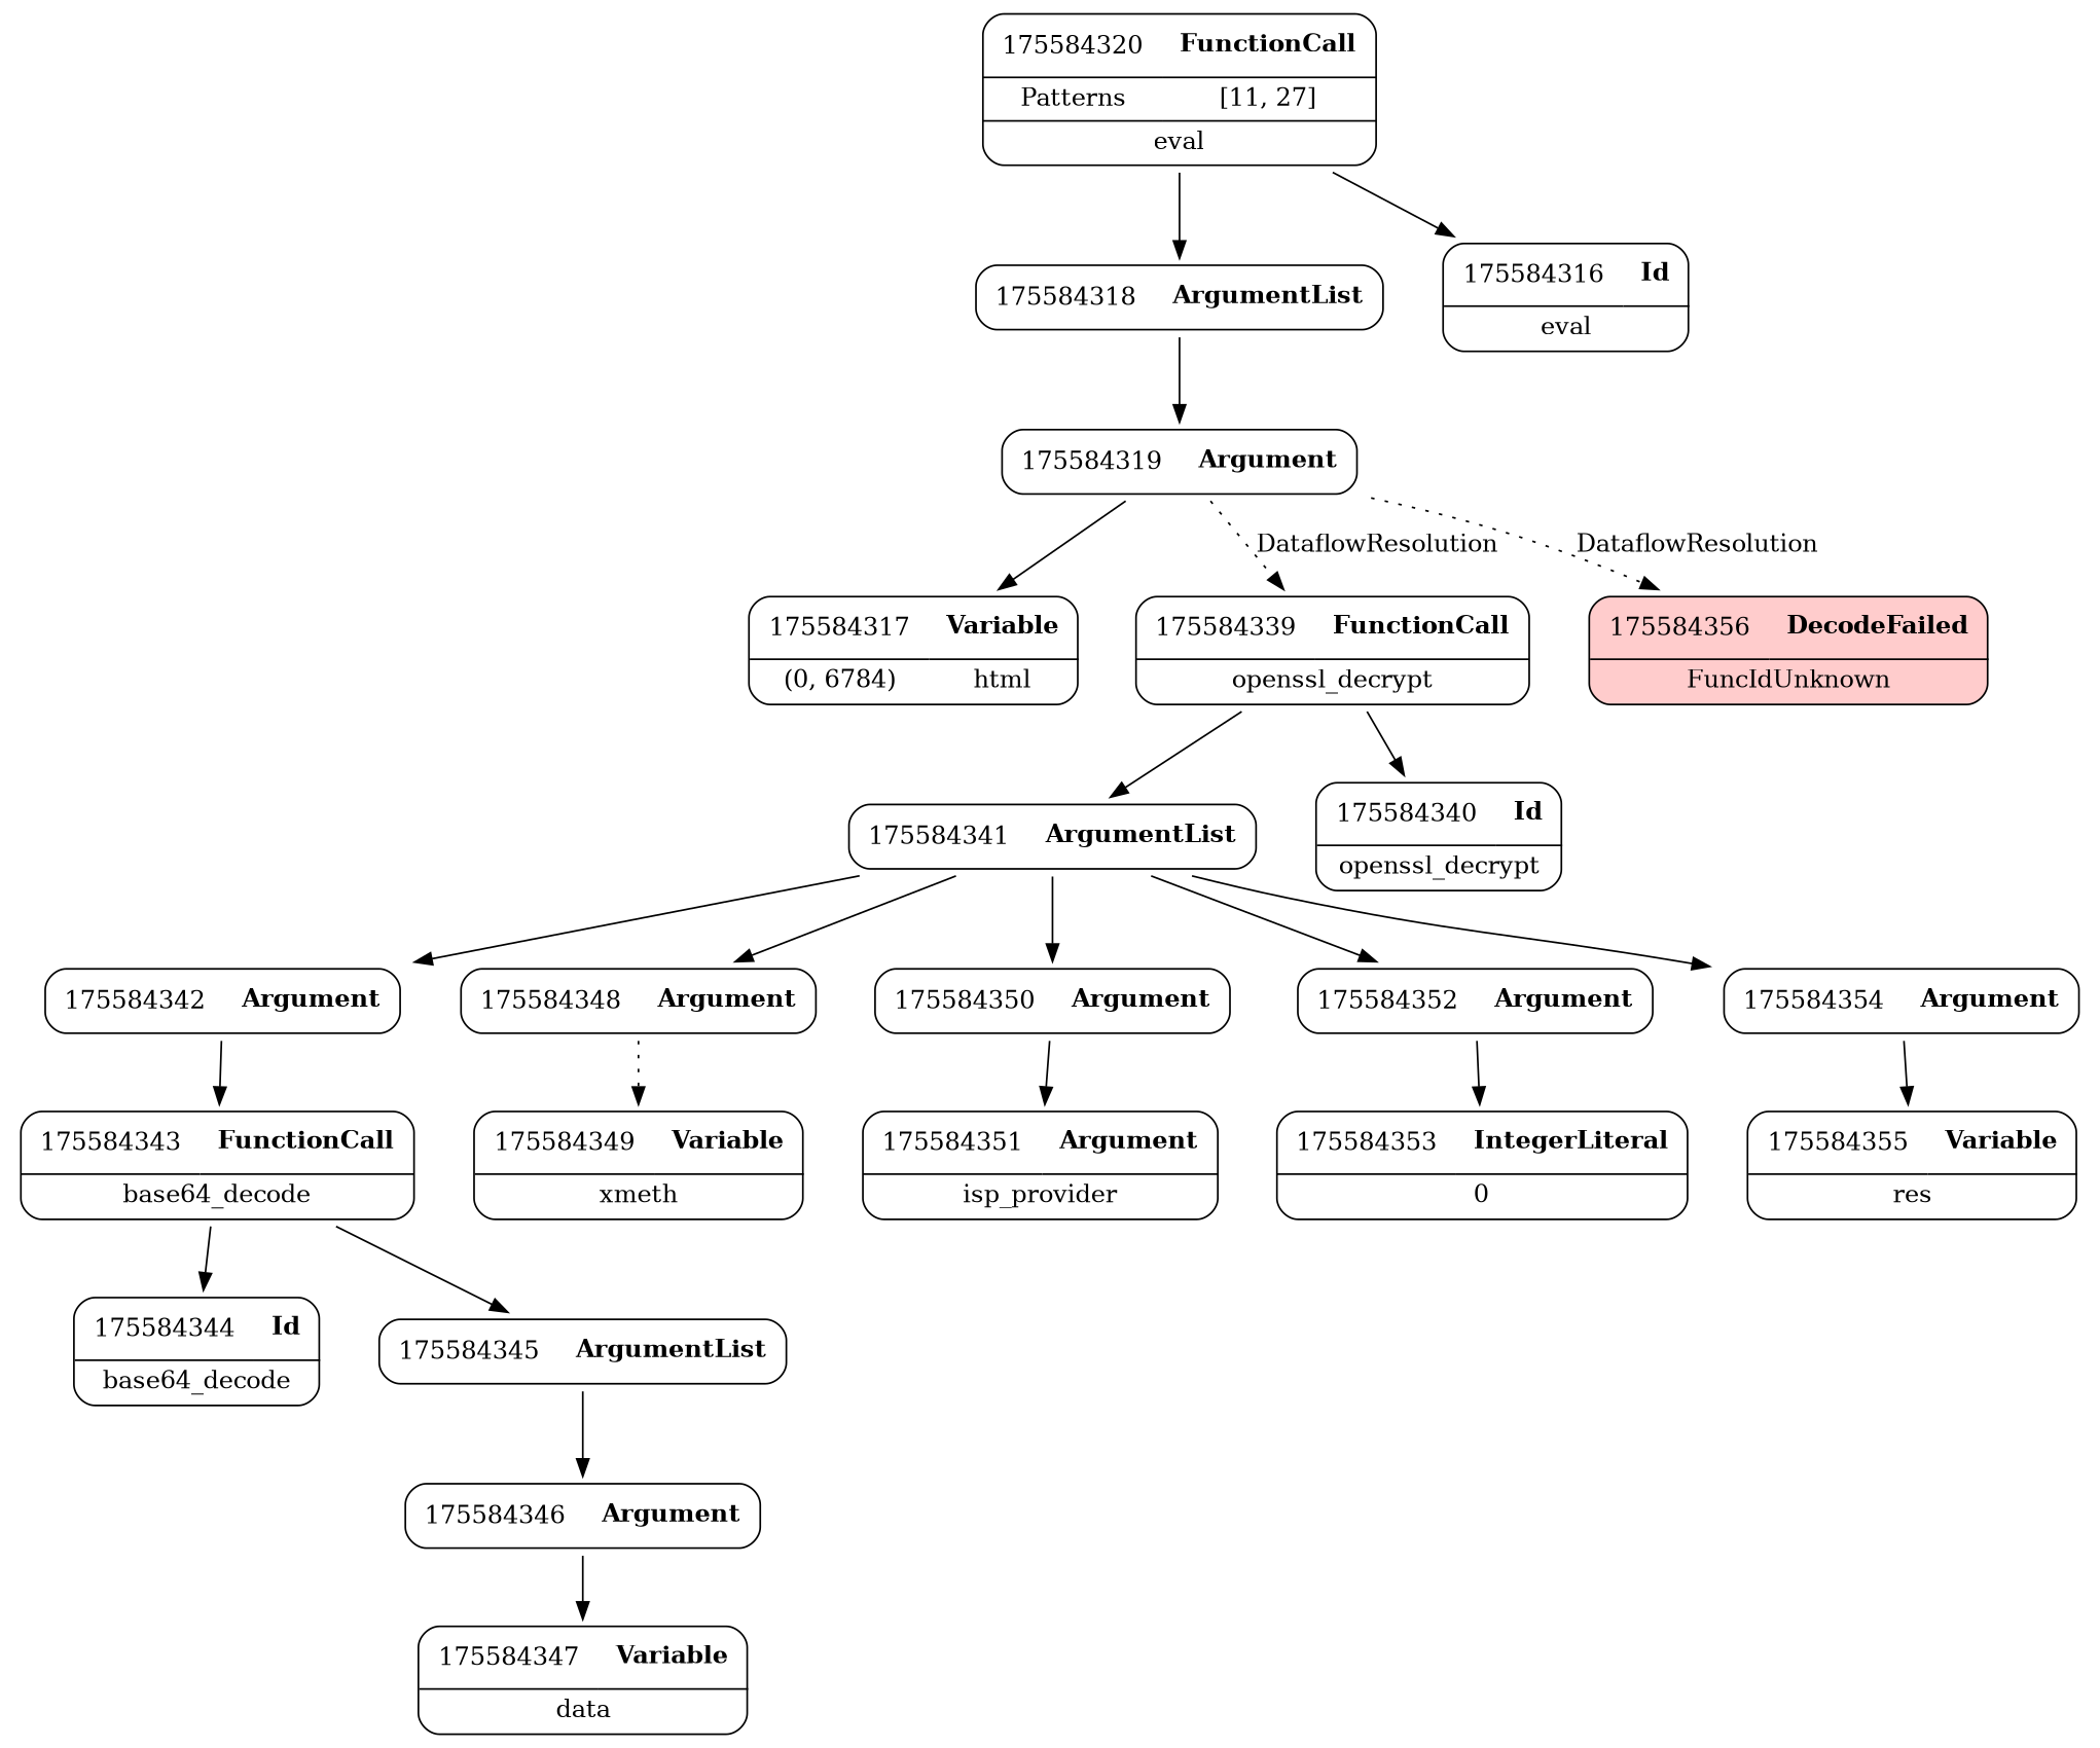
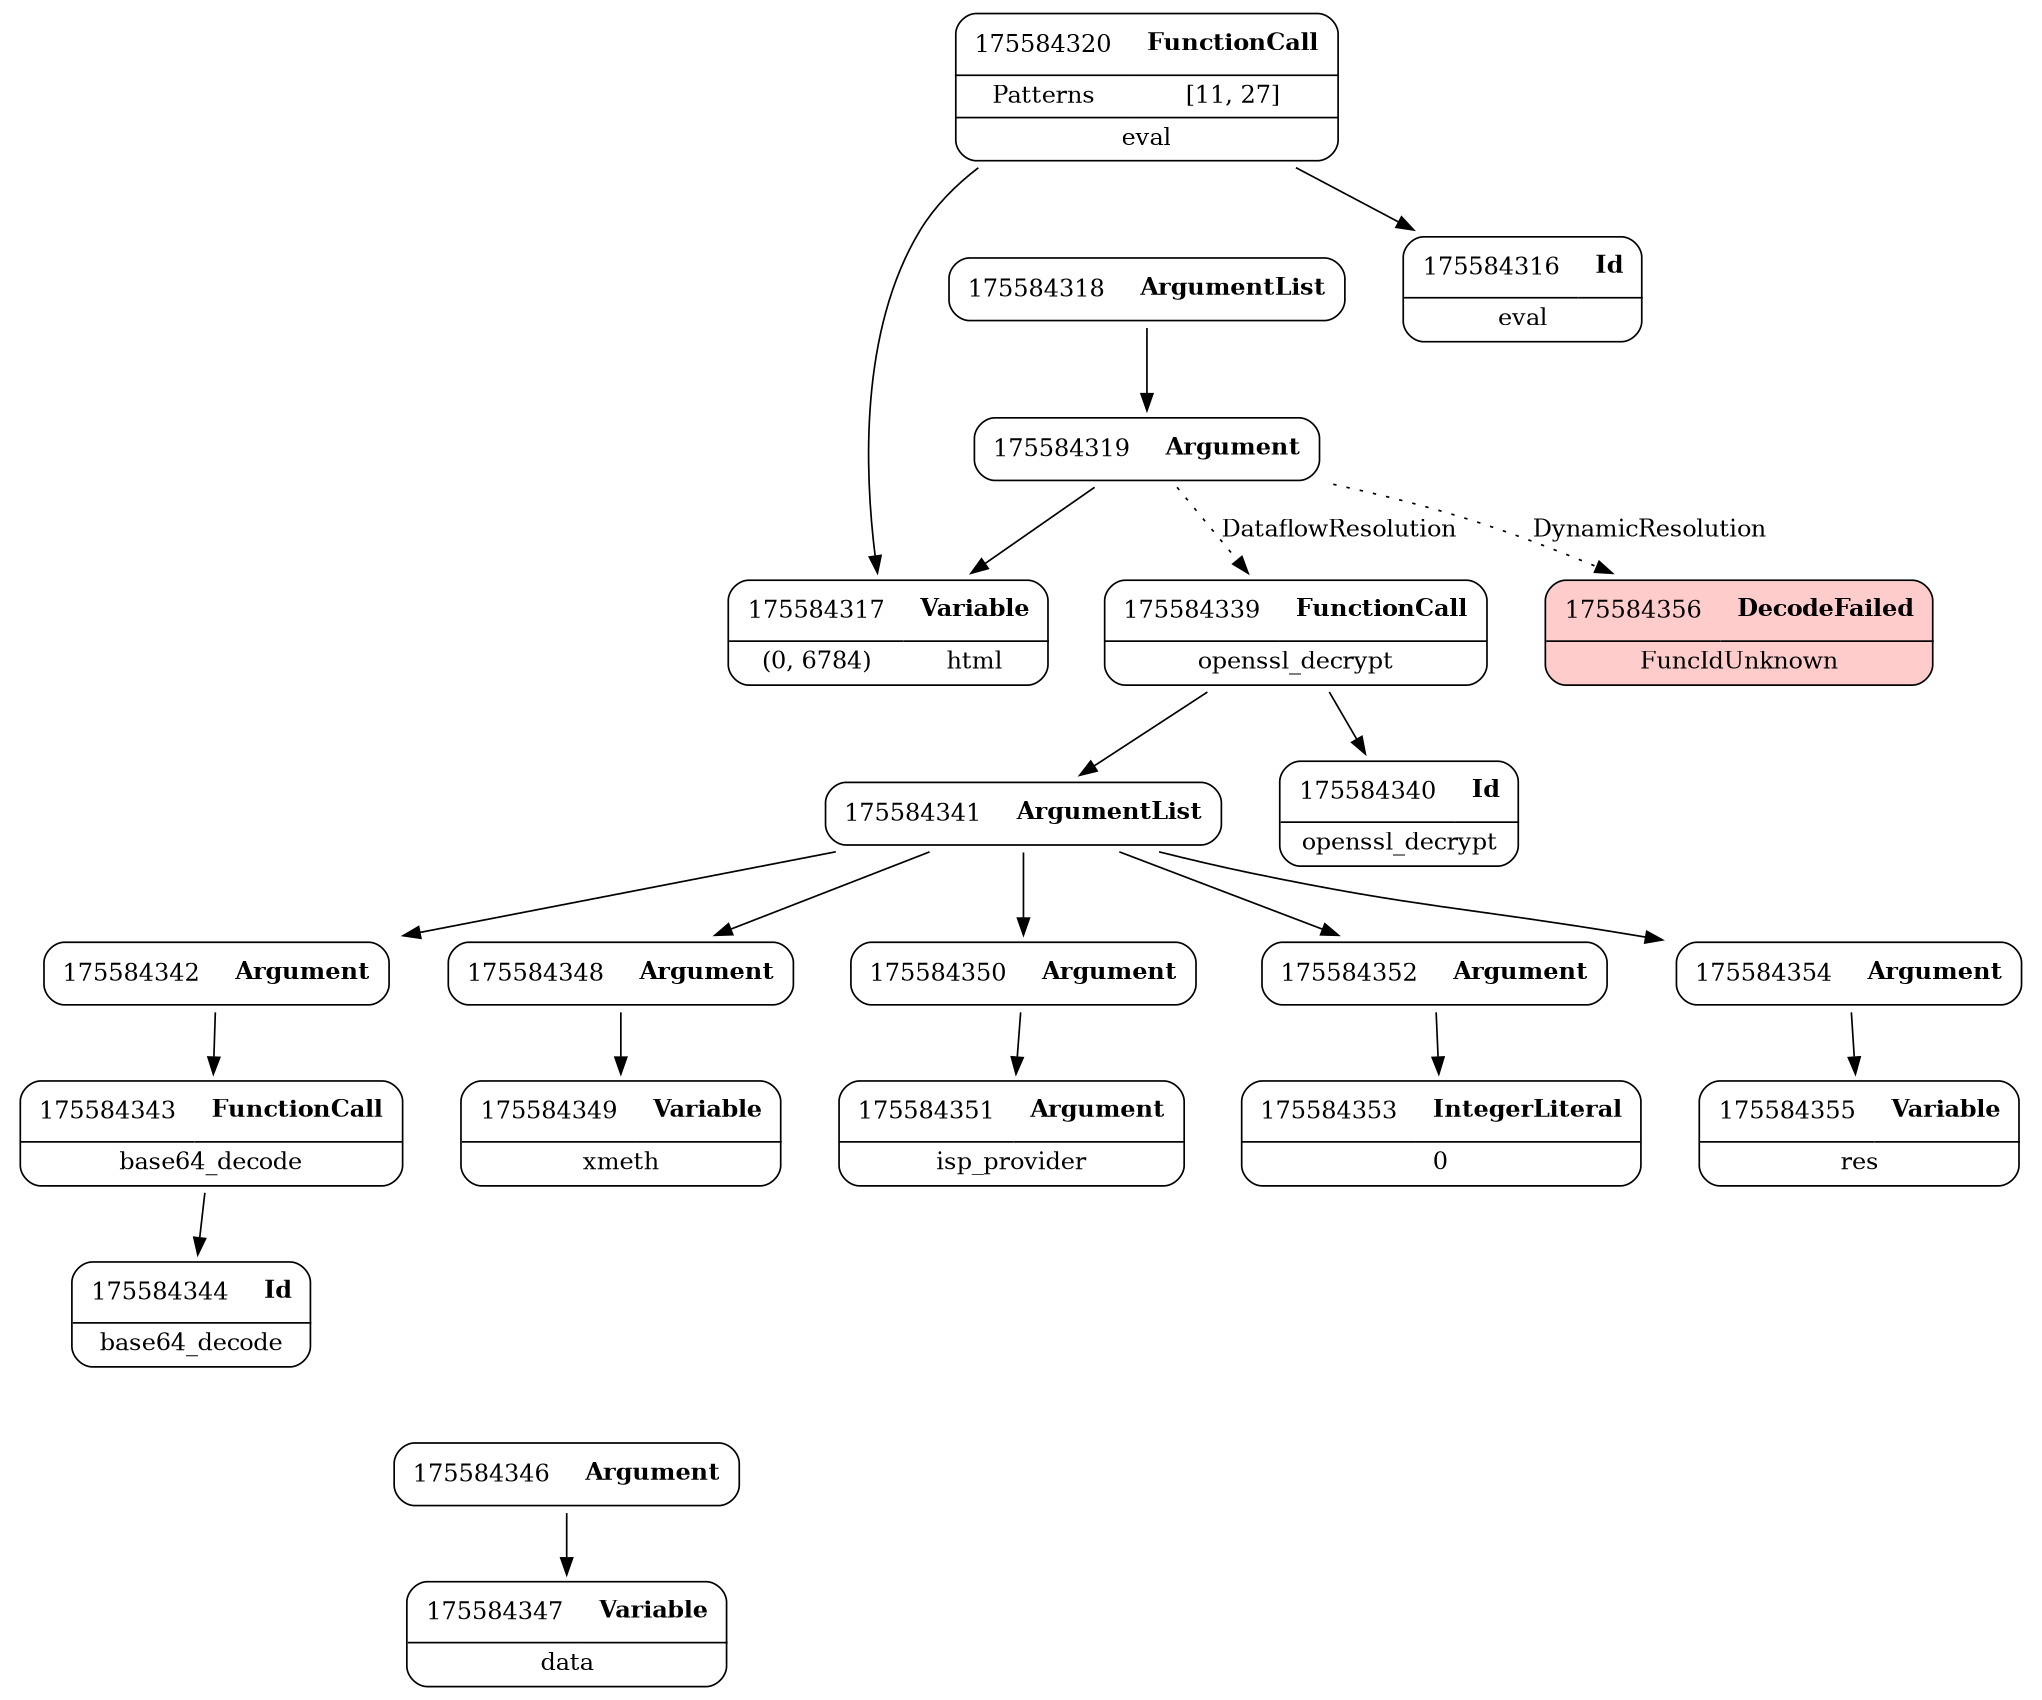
  digraph {
    node [shape=none]
    edge [weight=2]
    n1 [label=<<TABLE border='1' cellspacing='0' cellpadding='10' style='rounded' ><TR><TD border='0'>175584343</TD><TD border='0'><B>FunctionCall</B></TD></TR><HR/><TR><TD border='0' cellpadding='5' colspan='2'>base64_decode</TD></TR></TABLE>>]
    n2 [label=<<TABLE border='1' cellspacing='0' cellpadding='10' style='rounded' ><TR><TD border='0'>175584344</TD><TD border='0'><B>Id</B></TD></TR><HR/><TR><TD border='0' cellpadding='5' colspan='2'>base64_decode</TD></TR></TABLE>>]
-   n3 [label=<<TABLE border='1' cellspacing='0' cellpadding='10' style='rounded' ><TR><TD border='0'>175584345</TD><TD border='0'><B>ArgumentList</B></TD></TR></TABLE>>]
    n4 [label=<<TABLE border='1' cellspacing='0' cellpadding='10' style='rounded' ><TR><TD border='0'>175584346</TD><TD border='0'><B>Argument</B></TD></TR></TABLE>>]
    n5 [label=<<TABLE border='1' cellspacing='0' cellpadding='10' style='rounded' ><TR><TD border='0'>175584347</TD><TD border='0'><B>Variable</B></TD></TR><HR/><TR><TD border='0' cellpadding='5' colspan='2'>data</TD></TR></TABLE>>]
    n6 [label=<<TABLE border='1' cellspacing='0' cellpadding='10' style='rounded' ><TR><TD border='0'>175584342</TD><TD border='0'><B>Argument</B></TD></TR></TABLE>>]
    n7 [label=<<TABLE border='1' cellspacing='0' cellpadding='10' style='rounded' ><TR><TD border='0'>175584341</TD><TD border='0'><B>ArgumentList</B></TD></TR></TABLE>>]
    n8 [label=<<TABLE border='1' cellspacing='0' cellpadding='10' style='rounded' ><TR><TD border='0'>175584348</TD><TD border='0'><B>Argument</B></TD></TR></TABLE>>]
    n9 [label=<<TABLE border='1' cellspacing='0' cellpadding='10' style='rounded' ><TR><TD border='0'>175584350</TD><TD border='0'><B>Argument</B></TD></TR></TABLE>>]
    n10 [label=<<TABLE border='1' cellspacing='0' cellpadding='10' style='rounded' ><TR><TD border='0'>175584352</TD><TD border='0'><B>Argument</B></TD></TR></TABLE>>]
    n11 [label=<<TABLE border='1' cellspacing='0' cellpadding='10' style='rounded' ><TR><TD border='0'>175584354</TD><TD border='0'><B>Argument</B></TD></TR></TABLE>>]
    n12 [label=<<TABLE border='1' cellspacing='0' cellpadding='10' style='rounded' ><TR><TD border='0'>175584349</TD><TD border='0'><B>Variable</B></TD></TR><HR/><TR><TD border='0' cellpadding='5' colspan='2'>xmeth</TD></TR></TABLE>>]
    n13 [label=<<TABLE border='1' cellspacing='0' cellpadding='10' style='rounded' ><TR><TD border='0'>175584351</TD><TD border='0'><B>Argument</B></TD></TR><HR/><TR><TD border='0' cellpadding='5' colspan='2'>isp_provider</TD></TR></TABLE>>]
    n14 [label=<<TABLE border='1' cellspacing='0' cellpadding='10' style='rounded' ><TR><TD border='0'>175584353</TD><TD border='0'><B>IntegerLiteral</B></TD></TR><HR/><TR><TD border='0' cellpadding='5' colspan='2'>0</TD></TR></TABLE>>]
    n15 [label=<<TABLE border='1' cellspacing='0' cellpadding='10' style='rounded' ><TR><TD border='0'>175584355</TD><TD border='0'><B>Variable</B></TD></TR><HR/><TR><TD border='0' cellpadding='5' colspan='2'>res</TD></TR></TABLE>>]
    n16 [label=<<TABLE border='1' cellspacing='0' cellpadding='10' style='rounded' ><TR><TD border='0'>175584340</TD><TD border='0'><B>Id</B></TD></TR><HR/><TR><TD border='0' cellpadding='5' colspan='2'>openssl_decrypt</TD></TR></TABLE>>]
    n17 [label=<<TABLE border='1' cellspacing='0' cellpadding='10' style='rounded' ><TR><TD border='0'>175584339</TD><TD border='0'><B>FunctionCall</B></TD></TR><HR/><TR><TD border='0' cellpadding='5' colspan='2'>openssl_decrypt</TD></TR></TABLE>>]
    n18 [label=<<TABLE border='1' cellspacing='0' cellpadding='10' style='rounded' ><TR><TD border='0'>175584319</TD><TD border='0'><B>Argument</B></TD></TR></TABLE>>]
    n19 [label=<<TABLE border='1' cellspacing='0' cellpadding='10' style='rounded' ><TR><TD border='0'>175584317</TD><TD border='0'><B>Variable</B></TD></TR><HR/><TR><TD border='0' cellpadding='5'>(0, 6784)</TD><TD border='0' cellpadding='5'>html</TD></TR></TABLE>>]
    n20 [label=<<TABLE border='1' cellspacing='0' cellpadding='10' style='rounded' bgcolor='#FFCCCC' ><TR><TD border='0'>175584356</TD><TD border='0'><B>DecodeFailed</B></TD></TR><HR/><TR><TD border='0' cellpadding='5' colspan='2'>FuncIdUnknown</TD></TR></TABLE>>]
    n21 [label=<<TABLE border='1' cellspacing='0' cellpadding='10' style='rounded' ><TR><TD border='0'>175584318</TD><TD border='0'><B>ArgumentList</B></TD></TR></TABLE>>]
    n22 [label=<<TABLE border='1' cellspacing='0' cellpadding='10' style='rounded' ><TR><TD border='0'>175584316</TD><TD border='0'><B>Id</B></TD></TR><HR/><TR><TD border='0' cellpadding='5' colspan='2'>eval</TD></TR></TABLE>>]
    n23 [label=<<TABLE border='1' cellspacing='0' cellpadding='10' style='rounded' ><TR><TD border='0'>175584320</TD><TD border='0'><B>FunctionCall</B></TD></TR><HR/><TR><TD border='0' cellpadding='5'>Patterns</TD><TD border='0' cellpadding='5'>[11, 27]</TD></TR><HR/><TR><TD border='0' cellpadding='5' colspan='2'>eval</TD></TR></TABLE>>]
    n1 -> n2
-   n1 -> n3
-   n3 -> n4
    n4 -> n5
    n6 -> n1
    n7 -> n6
    n7 -> n8
    n7 -> n9
    n7 -> n10
    n7 -> n11
-   n8 -> n12 [style=dotted]
+   n8 -> n12
    n9 -> n13
    n10 -> n14
    n11 -> n15
    n17 -> n7
    n17 -> n16
    n18 -> n17 [label=DataflowResolution style=dotted weight=""]
    n18 -> n19
-   n18 -> n20 [label=DataflowResolution style=dotted weight=""]
+   n18 -> n20 [label=DynamicResolution style=dotted weight=""]
    n21 -> n18
-   n23 -> n21
+   n23 -> n19
    n23 -> n22
  }
